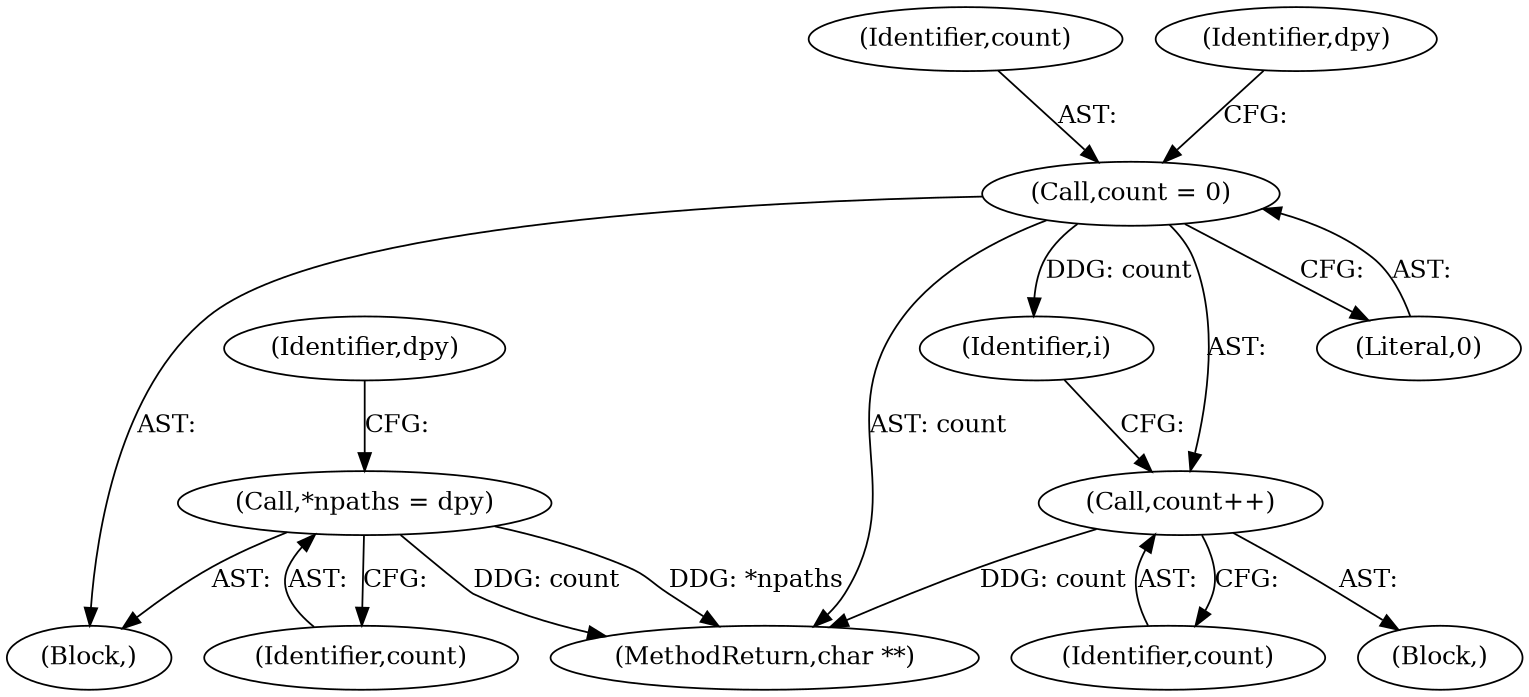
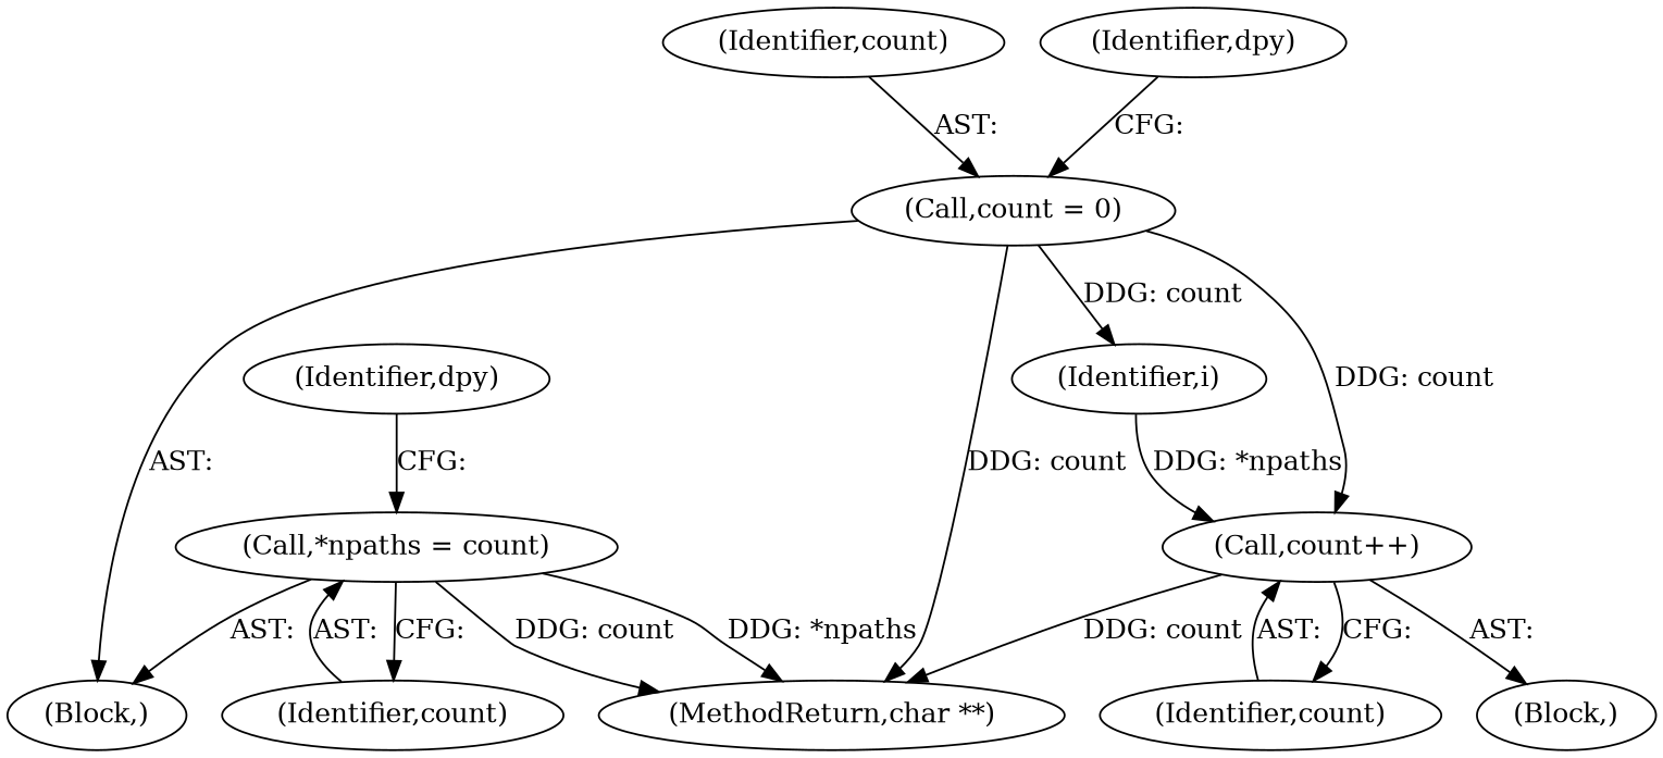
  digraph {
-   n1 [label="(Call,*npaths = dpy)"]
+   n1 [label="(Call,*npaths = count)"]
    n2 [label="(Block,)"]
    n3 [label="(MethodReturn,char **)"]
    n4 [label="(Identifier,count)"]
    n5 [label="(Call,count++)"]
    n6 [label="(Block,)"]
    n7 [label="(Identifier,count)"]
    n8 [label="(Call,count = 0)"]
-   n9 [label="(Literal,0)"]
    n10 [label="(Identifier,i)"]
    n11 [label="(Identifier,dpy)"]
    n12 [label="(Identifier,count)"]
    n13 [label="(Identifier,dpy)"]
    n1 -> n2 [label="AST: "]
    n1 -> n3 [label="DDG: *npaths"]
    n1 -> n3 [label="DDG: count"]
    n1 -> n4 [label="CFG: "]
    n4 -> n1 [label="AST: "]
    n5 -> n3 [label="DDG: count"]
    n5 -> n6 [label="AST: "]
    n5 -> n7 [label="CFG: "]
    n7 -> n5 [label="AST: "]
    n8 -> n2 [label="AST: "]
-   n8 -> n3 [label="AST: count"]
-   n8 -> n5 [label="AST: "]
-   n8 -> n9 [label="CFG: "]
+   n8 -> n3 [label="DDG: count"]
+   n8 -> n5 [label="DDG: count"]
    n8 -> n10 [label="DDG: count"]
-   n9 -> n8 [label="AST: "]
-   n10 -> n5 [label="CFG: "]
+   n10 -> n5 [label="DDG: *npaths"]
    n11 -> n1 [label="CFG: "]
    n12 -> n8 [label="AST: "]
    n13 -> n8 [label="CFG: "]
  }
